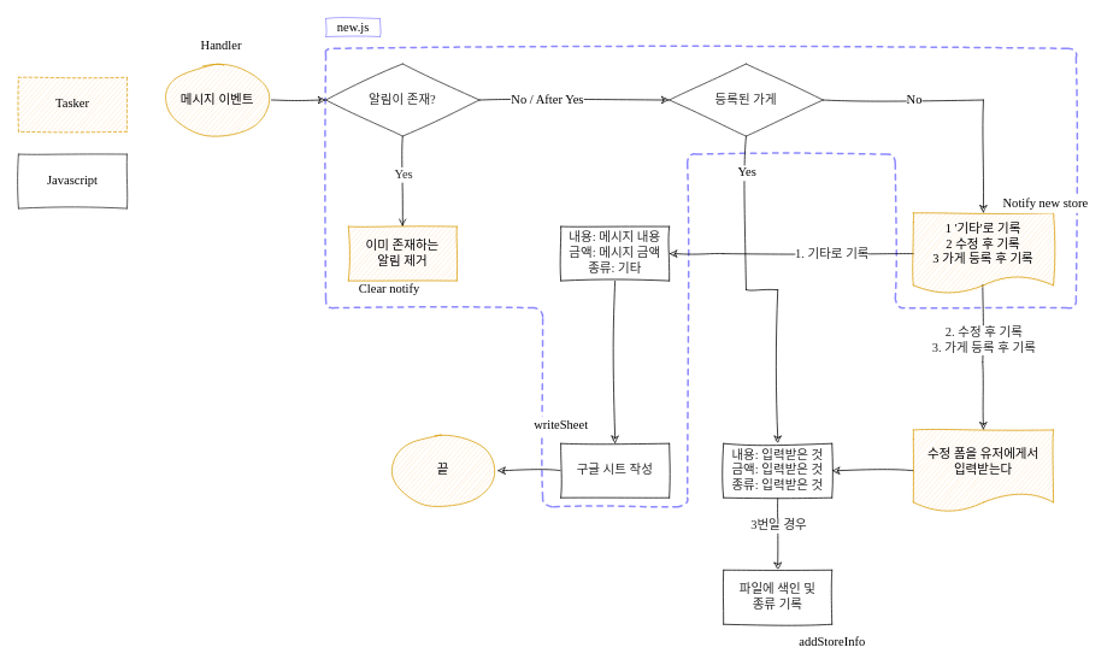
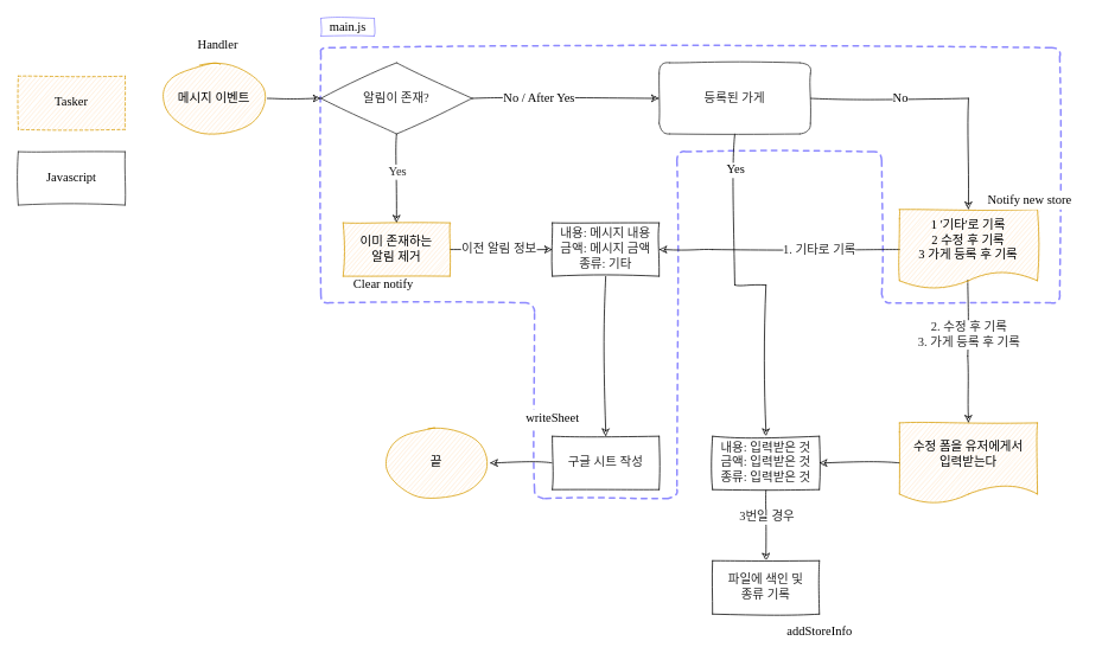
  <mxCell id="0" />
  <mxCell id="1" parent="0" />
  <mxCell id="2" value="" style="endArrow=none;html=1;edgeStyle=orthogonalEdgeStyle;sketch=1;disableMultiStroke=1;dashed=1;strokeWidth=2;strokeColor=#8E8AFF;" edge="1" parent="1"><mxGeometry width="50" height="50" relative="1" as="geometry"><mxPoint x="360" y="63" as="sourcePoint" /><mxPoint x="360" y="63" as="targetPoint" /><Array as="points"><mxPoint x="360" y="53" /><mxPoint x="1190" y="53" /><mxPoint x="1190" y="340" /><mxPoint x="990" y="340" /><mxPoint x="990" y="170" /><mxPoint x="760" y="170" /><mxPoint x="760" y="560" /><mxPoint x="600" y="560" /><mxPoint x="600" y="340" /></Array></mxGeometry></mxCell>
  <mxCell id="3" style="edgeStyle=orthogonalEdgeStyle;rounded=0;sketch=1;disableMultiStroke=1;orthogonalLoop=1;jettySize=auto;html=1;entryX=0.5;entryY=0;entryDx=0;entryDy=0;strokeColor=#000000;fontFamily=KyoboHand;fontSource=https%3A%2F%2Fcdn.jsdelivr.net%2Fgh%2Fprojectnoonnu%2Fnoonfonts_20-04%401.0%2FKyoboHand.woff;fontSize=14;fontColor=#292929;" edge="1" parent="1" source="7" target="24"><mxGeometry relative="1" as="geometry" /></mxCell>
  <mxCell id="4" value="No" style="edgeLabel;html=1;align=center;verticalAlign=middle;resizable=0;points=[];fontSize=14;fontFamily=KyoboHand;" vertex="1" connectable="0" parent="3"><mxGeometry x="-0.059" y="1" relative="1" as="geometry"><mxPoint x="-42" y="1" as="offset" /></mxGeometry></mxCell>
  <mxCell id="5" style="edgeStyle=orthogonalEdgeStyle;rounded=0;sketch=1;disableMultiStroke=1;orthogonalLoop=1;jettySize=auto;html=1;entryX=0.5;entryY=0;entryDx=0;entryDy=0;strokeColor=#000000;fontFamily=KyoboHand;fontSource=https%3A%2F%2Fcdn.jsdelivr.net%2Fgh%2Fprojectnoonnu%2Fnoonfonts_20-04%401.0%2FKyoboHand.woff;fontSize=14;fontColor=#292929;" edge="1" parent="1" source="7" target="31"><mxGeometry relative="1" as="geometry" /></mxCell>
  <mxCell id="6" value="Yes" style="edgeLabel;html=1;align=center;verticalAlign=middle;resizable=0;points=[];fontSize=14;fontFamily=KyoboHand;" vertex="1" connectable="0" parent="5"><mxGeometry x="-0.643" y="2" relative="1" as="geometry"><mxPoint x="-2" y="-27" as="offset" /></mxGeometry></mxCell>
- <mxCell id="7" value="등록된 가게" style="rhombus;whiteSpace=wrap;html=1;rounded=0;fontSize=14;fontColor=#292929;strokeColor=#292929;fontFamily=KyoboHand;fontSource=https%3A%2F%2Fcdn.jsdelivr.net%2Fgh%2Fprojectnoonnu%2Fnoonfonts_20-04%401.0%2FKyoboHand.woff;sketch=1;disableMultiStroke=1;" vertex="1" parent="1"><mxGeometry x="740" y="70" width="170" height="80" as="geometry" /></mxCell>
+ <mxCell id="7" value="등록된 가게" style="whiteSpace=wrap;html=1;fontSize=14;fontColor=#292929;strokeColor=#292929;fontFamily=KyoboHand;fontSource=https%3A%2F%2Fcdn.jsdelivr.net%2Fgh%2Fprojectnoonnu%2Fnoonfonts_20-04%401.0%2FKyoboHand.woff;sketch=1;disableMultiStroke=1;rounded=1;" vertex="1" parent="1"><mxGeometry x="740" y="70" width="170" height="80" as="geometry" /></mxCell>
  <mxCell id="8" style="edgeStyle=orthogonalEdgeStyle;rounded=0;sketch=1;disableMultiStroke=1;orthogonalLoop=1;jettySize=auto;html=1;entryX=0;entryY=0.5;entryDx=0;entryDy=0;strokeColor=#000000;fontFamily=KyoboHand;fontSource=https%3A%2F%2Fcdn.jsdelivr.net%2Fgh%2Fprojectnoonnu%2Fnoonfonts_20-04%401.0%2FKyoboHand.woff;fontSize=14;fontColor=#292929;" edge="1" parent="1" source="9" target="16"><mxGeometry relative="1" as="geometry" /></mxCell>
  <mxCell id="9" value="메시지 이벤트" style="ellipse;whiteSpace=wrap;html=1;fontSize=14;labelBackgroundColor=none;fillColor=#ffe6cc;sketch=1;shadow=0;sketchStyle=rough;disableMultiStrokeFill=0;disableMultiStroke=1;simplification=0;strokeColor=#d79b00;fontFamily=KyoboHand;fontSource=https%3A%2F%2Fcdn.jsdelivr.net%2Fgh%2Fprojectnoonnu%2Fnoonfonts_20-04%401.0%2FKyoboHand.woff;" vertex="1" parent="1"><mxGeometry x="180" y="70" width="120" height="80" as="geometry" /></mxCell>
  <mxCell id="10" value="" style="edgeStyle=orthogonalEdgeStyle;rounded=0;orthogonalLoop=1;jettySize=auto;html=1;fontSize=14;fontColor=#292929;fontFamily=KyoboHand;fontSource=https%3A%2F%2Fcdn.jsdelivr.net%2Fgh%2Fprojectnoonnu%2Fnoonfonts_20-04%401.0%2FKyoboHand.woff;sketch=1;disableMultiStroke=1;" edge="1" parent="1" source="11" target="33"><mxGeometry relative="1" as="geometry" /></mxCell>
  <mxCell id="11" value="구글 시트 작성" style="whiteSpace=wrap;html=1;rounded=0;fontSize=14;fontColor=#292929;fontFamily=KyoboHand;fontSource=https%3A%2F%2Fcdn.jsdelivr.net%2Fgh%2Fprojectnoonnu%2Fnoonfonts_20-04%401.0%2FKyoboHand.woff;sketch=1;disableMultiStroke=1;" vertex="1" parent="1"><mxGeometry x="620" y="490" width="120" height="60" as="geometry" /></mxCell>
- <mxCell id="12" value="" style="edgeStyle=orthogonalEdgeStyle;rounded=0;orthogonalLoop=1;jettySize=auto;html=1;fontSize=14;fontColor=#292929;fontFamily=KyoboHand;fontSource=https%3A%2F%2Fcdn.jsdelivr.net%2Fgh%2Fprojectnoonnu%2Fnoonfonts_20-04%401.0%2FKyoboHand.woff;sketch=1;disableMultiStroke=1;endArrow=open;" edge="1" parent="1" source="16" target="19"><mxGeometry relative="1" as="geometry" /></mxCell>
+ <mxCell id="12" value="" style="edgeStyle=orthogonalEdgeStyle;rounded=0;orthogonalLoop=1;jettySize=auto;html=1;fontSize=14;fontColor=#292929;fontFamily=KyoboHand;fontSource=https%3A%2F%2Fcdn.jsdelivr.net%2Fgh%2Fprojectnoonnu%2Fnoonfonts_20-04%401.0%2FKyoboHand.woff;sketch=1;disableMultiStroke=1;" edge="1" parent="1" source="16" target="19"><mxGeometry relative="1" as="geometry" /></mxCell>
  <mxCell id="13" value="Yes" style="edgeLabel;html=1;align=center;verticalAlign=middle;resizable=0;points=[];fontSize=14;fontColor=#292929;fontFamily=KyoboHand;fontSource=https%3A%2F%2Fcdn.jsdelivr.net%2Fgh%2Fprojectnoonnu%2Fnoonfonts_20-04%401.0%2FKyoboHand.woff;" vertex="1" connectable="0" parent="12"><mxGeometry x="-0.156" relative="1" as="geometry"><mxPoint as="offset" /></mxGeometry></mxCell>
  <mxCell id="14" value="" style="edgeStyle=orthogonalEdgeStyle;rounded=0;orthogonalLoop=1;jettySize=auto;html=1;fontSize=14;fontColor=#292929;fontFamily=KyoboHand;fontSource=https%3A%2F%2Fcdn.jsdelivr.net%2Fgh%2Fprojectnoonnu%2Fnoonfonts_20-04%401.0%2FKyoboHand.woff;entryX=0;entryY=0.5;entryDx=0;entryDy=0;exitX=1;exitY=0.5;exitDx=0;exitDy=0;sketch=1;disableMultiStroke=1;" edge="1" parent="1" source="16" target="7"><mxGeometry relative="1" as="geometry"><Array as="points" /></mxGeometry></mxCell>
  <mxCell id="15" value="No / After Yes" style="edgeLabel;html=1;align=center;verticalAlign=middle;resizable=0;points=[];fontSize=14;fontFamily=KyoboHand;fontSource=https%3A%2F%2Fcdn.jsdelivr.net%2Fgh%2Fprojectnoonnu%2Fnoonfonts_20-04%401.0%2FKyoboHand.woff;" vertex="1" connectable="0" parent="14"><mxGeometry x="-0.233" relative="1" as="geometry"><mxPoint x="-6.19" as="offset" /></mxGeometry></mxCell>
  <mxCell id="16" value="알림이 존재?" style="rhombus;whiteSpace=wrap;html=1;rounded=0;fontSize=14;fontColor=#292929;strokeColor=#292929;fontFamily=KyoboHand;fontSource=https%3A%2F%2Fcdn.jsdelivr.net%2Fgh%2Fprojectnoonnu%2Fnoonfonts_20-04%401.0%2FKyoboHand.woff;sketch=1;disableMultiStroke=1;" vertex="1" parent="1"><mxGeometry x="360" y="70" width="170" height="80" as="geometry" /></mxCell>
+ <mxCell id="17" style="edgeStyle=orthogonalEdgeStyle;rounded=0;orthogonalLoop=1;jettySize=auto;html=1;entryX=0;entryY=0.5;entryDx=0;entryDy=0;fontSize=14;fontColor=#292929;fontFamily=KyoboHand;fontSource=https%3A%2F%2Fcdn.jsdelivr.net%2Fgh%2Fprojectnoonnu%2Fnoonfonts_20-04%401.0%2FKyoboHand.woff;sketch=1;disableMultiStroke=1;" edge="1" parent="1" source="19" target="26"><mxGeometry relative="1" as="geometry" /></mxCell>
+ <mxCell id="18" value="이전 알림 정보" style="edgeLabel;html=1;align=center;verticalAlign=middle;resizable=0;points=[];fontSize=14;fontColor=#292929;fontFamily=KyoboHand;fontSource=https%3A%2F%2Fcdn.jsdelivr.net%2Fgh%2Fprojectnoonnu%2Fnoonfonts_20-04%401.0%2FKyoboHand.woff;" vertex="1" connectable="0" parent="17"><mxGeometry x="-0.06" y="1" relative="1" as="geometry"><mxPoint as="offset" /></mxGeometry></mxCell>
  <mxCell id="19" value="이미 존재하는&lt;br&gt;알림 제거" style="whiteSpace=wrap;html=1;rounded=0;fontSize=14;fillColor=#ffe6cc;strokeColor=#d79b00;fontFamily=KyoboHand;fontSource=https%3A%2F%2Fcdn.jsdelivr.net%2Fgh%2Fprojectnoonnu%2Fnoonfonts_20-04%401.0%2FKyoboHand.woff;sketch=1;disableMultiStroke=1;" vertex="1" parent="1"><mxGeometry x="385" y="250" width="120" height="60" as="geometry" /></mxCell>
  <mxCell id="20" value="" style="edgeStyle=orthogonalEdgeStyle;rounded=0;orthogonalLoop=1;jettySize=auto;html=1;fontSize=14;fontColor=#292929;fontFamily=KyoboHand;fontSource=https%3A%2F%2Fcdn.jsdelivr.net%2Fgh%2Fprojectnoonnu%2Fnoonfonts_20-04%401.0%2FKyoboHand.woff;entryX=1;entryY=0.5;entryDx=0;entryDy=0;sketch=1;disableMultiStroke=1;" edge="1" parent="1" source="24" target="26"><mxGeometry relative="1" as="geometry"><Array as="points"><mxPoint x="800" y="280" /><mxPoint x="800" y="280" /></Array></mxGeometry></mxCell>
  <mxCell id="21" value="1. 기타로 기록" style="edgeLabel;html=1;align=center;verticalAlign=middle;resizable=0;points=[];fontSize=14;fontColor=#292929;fontFamily=KyoboHand;fontSource=https%3A%2F%2Fcdn.jsdelivr.net%2Fgh%2Fprojectnoonnu%2Fnoonfonts_20-04%401.0%2FKyoboHand.woff;" vertex="1" connectable="0" parent="20"><mxGeometry x="0.391" relative="1" as="geometry"><mxPoint x="97.59" as="offset" /></mxGeometry></mxCell>
  <mxCell id="22" value="" style="edgeStyle=orthogonalEdgeStyle;rounded=0;orthogonalLoop=1;jettySize=auto;html=1;fontSize=14;fontColor=#292929;fontFamily=KyoboHand;fontSource=https%3A%2F%2Fcdn.jsdelivr.net%2Fgh%2Fprojectnoonnu%2Fnoonfonts_20-04%401.0%2FKyoboHand.woff;exitX=0.495;exitY=0.884;exitDx=0;exitDy=0;exitPerimeter=0;sketch=1;disableMultiStroke=1;" edge="1" parent="1" source="24" target="28"><mxGeometry relative="1" as="geometry"><mxPoint x="1087.5" y="350" as="sourcePoint" /></mxGeometry></mxCell>
  <mxCell id="23" value="2. 수정 후 기록&lt;br&gt;3. 가게 등록 후 기록" style="edgeLabel;html=1;align=center;verticalAlign=middle;resizable=0;points=[];fontSize=14;fontColor=#292929;fontFamily=KyoboHand;fontSource=https%3A%2F%2Fcdn.jsdelivr.net%2Fgh%2Fprojectnoonnu%2Fnoonfonts_20-04%401.0%2FKyoboHand.woff;" vertex="1" connectable="0" parent="22"><mxGeometry x="0.155" y="2" relative="1" as="geometry"><mxPoint x="-2" y="-31.21" as="offset" /></mxGeometry></mxCell>
  <mxCell id="24" value="1 '기타'로 기록&lt;br&gt;2 수정 후 기록&lt;br&gt;3 가게 등록 후 기록" style="shape=document;whiteSpace=wrap;html=1;boundedLbl=1;rounded=0;fontSize=14;size=0.222;fillColor=#ffe6cc;strokeColor=#d79b00;fontFamily=KyoboHand;fontSource=https%3A%2F%2Fcdn.jsdelivr.net%2Fgh%2Fprojectnoonnu%2Fnoonfonts_20-04%401.0%2FKyoboHand.woff;sketch=1;disableMultiStroke=1;" vertex="1" parent="1"><mxGeometry x="1010" y="235" width="155" height="90" as="geometry" /></mxCell>
  <mxCell id="25" style="edgeStyle=orthogonalEdgeStyle;rounded=0;orthogonalLoop=1;jettySize=auto;html=1;fontSize=14;fontColor=#292929;fontFamily=KyoboHand;fontSource=https%3A%2F%2Fcdn.jsdelivr.net%2Fgh%2Fprojectnoonnu%2Fnoonfonts_20-04%401.0%2FKyoboHand.woff;sketch=1;disableMultiStroke=1;" edge="1" parent="1" source="26" target="11"><mxGeometry relative="1" as="geometry" /></mxCell>
  <mxCell id="26" value="내용: 메시지 내용&lt;br&gt;금액: 메시지 금액&lt;br&gt;종류: 기타" style="whiteSpace=wrap;html=1;rounded=0;fontSize=14;fontColor=#292929;fontFamily=KyoboHand;fontSource=https%3A%2F%2Fcdn.jsdelivr.net%2Fgh%2Fprojectnoonnu%2Fnoonfonts_20-04%401.0%2FKyoboHand.woff;sketch=1;disableMultiStroke=1;" vertex="1" parent="1"><mxGeometry x="620" y="250" width="120" height="60" as="geometry" /></mxCell>
  <mxCell id="27" value="" style="edgeStyle=orthogonalEdgeStyle;rounded=0;orthogonalLoop=1;jettySize=auto;html=1;fontSize=14;fontColor=#292929;fontFamily=KyoboHand;fontSource=https%3A%2F%2Fcdn.jsdelivr.net%2Fgh%2Fprojectnoonnu%2Fnoonfonts_20-04%401.0%2FKyoboHand.woff;sketch=1;disableMultiStroke=1;" edge="1" parent="1" source="28" target="31"><mxGeometry relative="1" as="geometry" /></mxCell>
  <mxCell id="28" value="수정 폼을 유저에게서&lt;br&gt;입력받는다" style="shape=document;whiteSpace=wrap;html=1;boundedLbl=1;rounded=0;fontSize=14;size=0.222;fillColor=#ffe6cc;strokeColor=#d79b00;fontFamily=KyoboHand;fontSource=https%3A%2F%2Fcdn.jsdelivr.net%2Fgh%2Fprojectnoonnu%2Fnoonfonts_20-04%401.0%2FKyoboHand.woff;sketch=1;disableMultiStroke=1;" vertex="1" parent="1"><mxGeometry x="1010" y="475" width="155" height="90" as="geometry" /></mxCell>
  <mxCell id="29" value="" style="edgeStyle=orthogonalEdgeStyle;rounded=0;orthogonalLoop=1;jettySize=auto;html=1;fontSize=14;fontColor=#292929;fontFamily=KyoboHand;fontSource=https%3A%2F%2Fcdn.jsdelivr.net%2Fgh%2Fprojectnoonnu%2Fnoonfonts_20-04%401.0%2FKyoboHand.woff;sketch=1;disableMultiStroke=1;" edge="1" parent="1" source="31" target="32"><mxGeometry relative="1" as="geometry" /></mxCell>
  <mxCell id="30" value="3번일 경우" style="edgeLabel;html=1;align=center;verticalAlign=middle;resizable=0;points=[];fontSize=14;fontColor=#292929;fontFamily=KyoboHand;fontSource=https%3A%2F%2Fcdn.jsdelivr.net%2Fgh%2Fprojectnoonnu%2Fnoonfonts_20-04%401.0%2FKyoboHand.woff;" vertex="1" connectable="0" parent="29"><mxGeometry x="-0.239" y="3" relative="1" as="geometry"><mxPoint x="-3" as="offset" /></mxGeometry></mxCell>
  <mxCell id="31" value="내용: 입력받은 것&lt;br&gt;금액: 입력받은 것&lt;br&gt;종류: 입력받은 것" style="whiteSpace=wrap;html=1;rounded=0;fontSize=14;fontColor=#292929;fontFamily=KyoboHand;fontSource=https%3A%2F%2Fcdn.jsdelivr.net%2Fgh%2Fprojectnoonnu%2Fnoonfonts_20-04%401.0%2FKyoboHand.woff;sketch=1;disableMultiStroke=1;" vertex="1" parent="1"><mxGeometry x="800" y="490" width="120" height="60" as="geometry" /></mxCell>
  <mxCell id="32" value="파일에 색인 및&lt;br&gt;종류 기록" style="whiteSpace=wrap;html=1;rounded=0;fontSize=14;fontColor=#292929;fontFamily=KyoboHand;fontSource=https%3A%2F%2Fcdn.jsdelivr.net%2Fgh%2Fprojectnoonnu%2Fnoonfonts_20-04%401.0%2FKyoboHand.woff;sketch=1;disableMultiStroke=1;" vertex="1" parent="1"><mxGeometry x="800" y="630" width="120" height="60" as="geometry" /></mxCell>
  <mxCell id="33" value="끝" style="ellipse;whiteSpace=wrap;html=1;rounded=0;fontSize=14;fillColor=#ffe6cc;strokeColor=#d79b00;fontFamily=KyoboHand;fontSource=https%3A%2F%2Fcdn.jsdelivr.net%2Fgh%2Fprojectnoonnu%2Fnoonfonts_20-04%401.0%2FKyoboHand.woff;sketch=1;disableMultiStroke=1;" vertex="1" parent="1"><mxGeometry x="430" y="480" width="120" height="80" as="geometry" /></mxCell>
- <mxCell id="34" value="new.js" style="text;html=1;align=center;verticalAlign=middle;resizable=0;points=[];autosize=1;fontSize=14;sketch=1;disableMultiStroke=1;fontFamily=KyoboHand;fontSource=https%3A%2F%2Fcdn.jsdelivr.net%2Fgh%2Fprojectnoonnu%2Fnoonfonts_20-04%401.0%2FKyoboHand.woff;strokeColor=#8E8AFF;" vertex="1" parent="1"><mxGeometry x="360" y="20" width="60" height="20" as="geometry" /></mxCell>
+ <mxCell id="34" value="main.js" style="text;html=1;align=center;verticalAlign=middle;resizable=0;points=[];autosize=1;fontSize=14;sketch=1;disableMultiStroke=1;fontFamily=KyoboHand;fontSource=https%3A%2F%2Fcdn.jsdelivr.net%2Fgh%2Fprojectnoonnu%2Fnoonfonts_20-04%401.0%2FKyoboHand.woff;strokeColor=#8E8AFF;" vertex="1" parent="1"><mxGeometry x="360" y="20" width="60" height="20" as="geometry" /></mxCell>
  <mxCell id="35" value="Handler" style="text;html=1;align=center;verticalAlign=middle;resizable=0;points=[];autosize=1;fontSize=14;fontFamily=KyoboHand;fontSource=https%3A%2F%2Fcdn.jsdelivr.net%2Fgh%2Fprojectnoonnu%2Fnoonfonts_20-04%401.0%2FKyoboHand.woff;" vertex="1" parent="1"><mxGeometry x="214" y="40" width="60" height="20" as="geometry" /></mxCell>
  <mxCell id="36" value="Clear notify" style="text;html=1;align=center;verticalAlign=middle;resizable=0;points=[];autosize=1;fontSize=14;fontFamily=KyoboHand;fontSource=https%3A%2F%2Fcdn.jsdelivr.net%2Fgh%2Fprojectnoonnu%2Fnoonfonts_20-04%401.0%2FKyoboHand.woff;" vertex="1" parent="1"><mxGeometry x="385" y="310" width="90" height="20" as="geometry" /></mxCell>
  <mxCell id="37" value="writeSheet" style="text;html=1;align=center;verticalAlign=middle;resizable=0;points=[];autosize=1;fontSize=14;fontFamily=KyoboHand;fontSource=https%3A%2F%2Fcdn.jsdelivr.net%2Fgh%2Fprojectnoonnu%2Fnoonfonts_20-04%401.0%2FKyoboHand.woff;fillColor=#ffffff;" vertex="1" parent="1"><mxGeometry x="580" y="460" width="80" height="20" as="geometry" /></mxCell>
  <mxCell id="38" value="Notify new store" style="text;html=1;align=center;verticalAlign=middle;resizable=0;points=[];autosize=1;fontSize=14;fontFamily=KyoboHand;fontSource=https%3A%2F%2Fcdn.jsdelivr.net%2Fgh%2Fprojectnoonnu%2Fnoonfonts_20-04%401.0%2FKyoboHand.woff;fillColor=#ffffff;" vertex="1" parent="1"><mxGeometry x="1096" y="215" width="120" height="20" as="geometry" /></mxCell>
  <mxCell id="39" value="addStoreInfo" style="text;html=1;align=center;verticalAlign=middle;resizable=0;points=[];autosize=1;fontSize=14;fontFamily=KyoboHand;fontSource=https%3A%2F%2Fcdn.jsdelivr.net%2Fgh%2Fprojectnoonnu%2Fnoonfonts_20-04%401.0%2FKyoboHand.woff;" vertex="1" parent="1"><mxGeometry x="870" y="700" width="100" height="20" as="geometry" /></mxCell>
  <mxCell id="40" value="Tasker" style="rounded=0;whiteSpace=wrap;html=1;shadow=0;sketch=1;disableMultiStroke=1;disableMultiStrokeFill=0;simplification=0;sketchStyle=rough;strokeColor=#d79b00;strokeWidth=1;fillColor=#ffe6cc;fontFamily=KyoboHand;fontSource=https%3A%2F%2Fcdn.jsdelivr.net%2Fgh%2Fprojectnoonnu%2Fnoonfonts_20-04%401.0%2FKyoboHand.woff;fontSize=14;dashed=1;" vertex="1" parent="1"><mxGeometry x="20" y="85" width="120" height="60" as="geometry" /></mxCell>
  <mxCell id="41" value="Javascript" style="rounded=0;whiteSpace=wrap;html=1;shadow=0;sketch=1;disableMultiStroke=1;disableMultiStrokeFill=0;simplification=0;sketchStyle=rough;strokeColor=#292929;strokeWidth=1;fillColor=none;fontFamily=KyoboHand;fontSource=https%3A%2F%2Fcdn.jsdelivr.net%2Fgh%2Fprojectnoonnu%2Fnoonfonts_20-04%401.0%2FKyoboHand.woff;fontSize=14;" vertex="1" parent="1"><mxGeometry x="20" y="170" width="120" height="60" as="geometry" /></mxCell>
